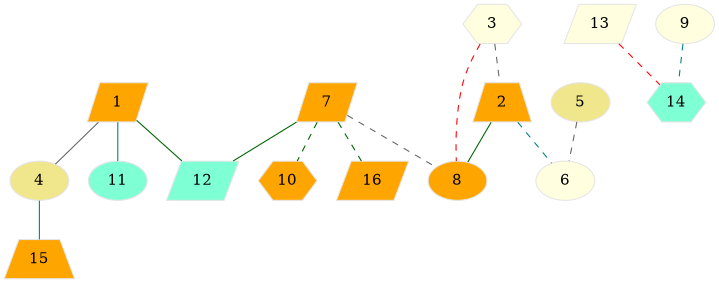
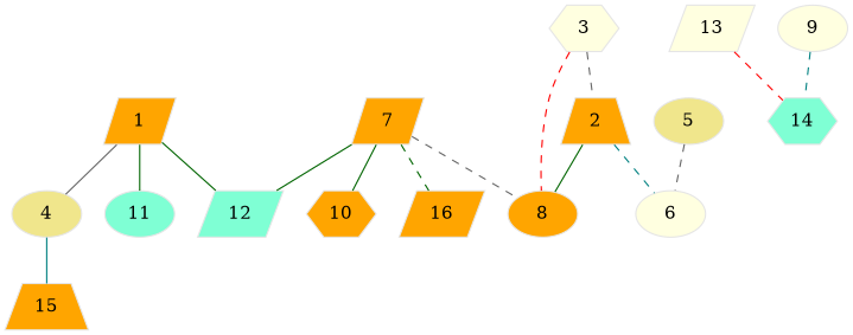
  graph {
    node [color=gray90 fillcolor=orange shape=ellipse style=filled]
    edge [color=darkgreen style=dashed weight=1.0]
    1 [shape=parallelogram]
    4 [fillcolor=khaki]
    11 [fillcolor=aquamarine]
    12 [fillcolor=aquamarine shape=parallelogram]
    15 [shape=trapezium]
    2 [shape=trapezium]
    6 [fillcolor=lightyellow]
    8
    3 [fillcolor=lightyellow shape=hexagon]
    13 [fillcolor=lightyellow shape=parallelogram]
    14 [fillcolor=aquamarine shape=hexagon]
    5 [fillcolor=khaki]
    7 [shape=parallelogram]
    10 [shape=hexagon]
    16 [shape=parallelogram]
    9 [fillcolor=lightyellow]
    1 -- 4 [color=gray40 style=solid]
-   1 -- 11 [color=teal style=solid]
+   1 -- 11 [style=solid]
    1 -- 12 [style=solid]
    4 -- 15 [color=teal style=solid]
    2 -- 6 [color=teal]
    2 -- 8 [style=solid]
    3 -- 2 [color=gray40]
    3 -- 8 [color=red]
    13 -- 14 [color=red]
    5 -- 6 [color=gray40]
    7 -- 12 [style=solid]
    7 -- 8 [color=gray40]
-   7 -- 10
+   7 -- 10 [style=solid]
    7 -- 16
    9 -- 14 [color=teal]
  }
